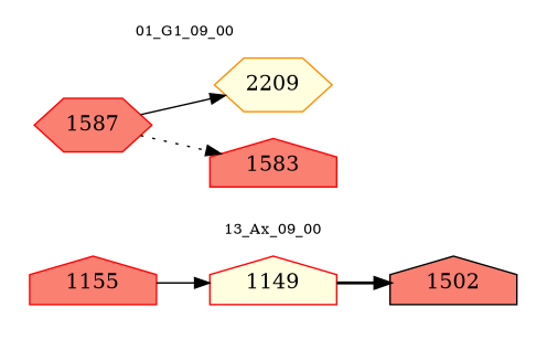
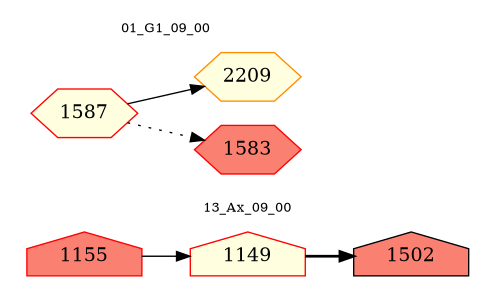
  digraph {
    rankdir=LR
    node [color=red fillcolor=salmon shape=house style=filled]
    edge [color=black style=solid]
    n1 [label=1155]
    n2 [fillcolor=lightyellow label=1149]
    n3 [color=black label=1502]
-   n4 [label=1587 shape=hexagon]
-   n5 [label=1583]
+   n4 [fillcolor=lightyellow label=1587 shape=hexagon]
+   n5 [label=1583 shape=hexagon]
    n6 [color=darkorange fillcolor=lightyellow label=2209 shape=hexagon]
    subgraph cluster_1 {
      color=white
      fontsize=10
      label="13_Ax_09_00"
      n1
      n2
      n3
    }
    subgraph cluster_2 {
      color=white
      fontsize=10
      label="01_G1_09_00"
      n4
      n5
      n6
    }
    n1 -> n2
    n2 -> n3 [style=bold]
    n4 -> n5 [style=dotted]
    n4 -> n6
  }
